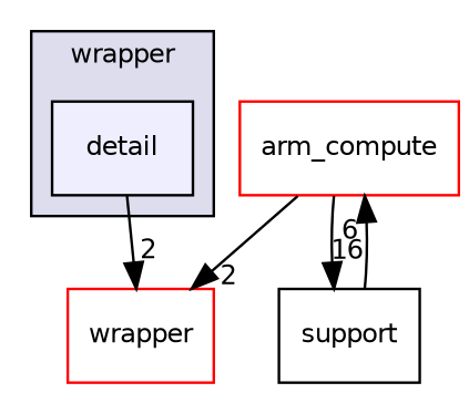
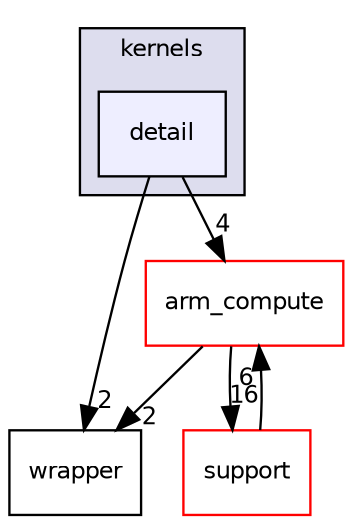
  digraph {
    compound=true
    node [fillcolor=white fontname=Helvetica fontsize=10 shape=box style=filled]
    edge [headlabel=2 labeldistance=1.5 labelfontname=Helvetica labelfontsize=10]
    n1 [fillcolor="#eeeeff" label=detail pencolor=black]
    n2 [color=red label=arm_compute]
-   n3 [color=red label=wrapper]
-   n4 [label=support fillcolor="" style=""]
+   n3 [color=black label=wrapper]
+   n4 [label=support color=red fillcolor="" style=""]
    subgraph cluster_1 {
      bgcolor="#ddddee"
      fontname=Helvetica
      fontsize=10
-     label=wrapper
+     label=kernels
      pencolor=black
      n1
    }
+   n1 -> n2 [headlabel=4]
    n1 -> n3
    n2 -> n3
    n2 -> n4 [headlabel=16]
    n4 -> n2 [headlabel=6]
  }
